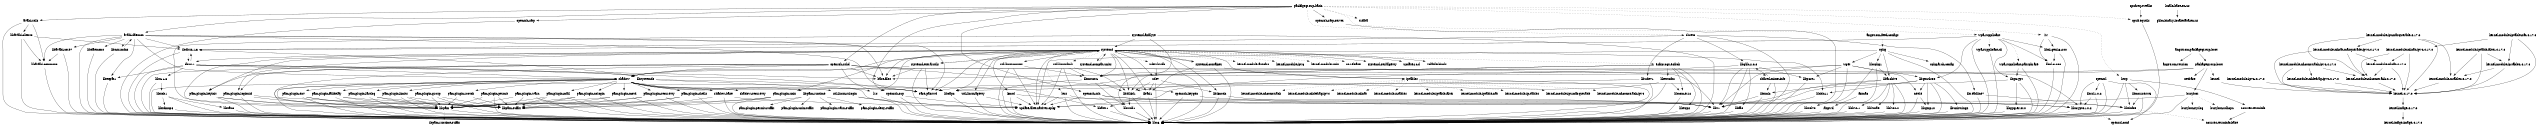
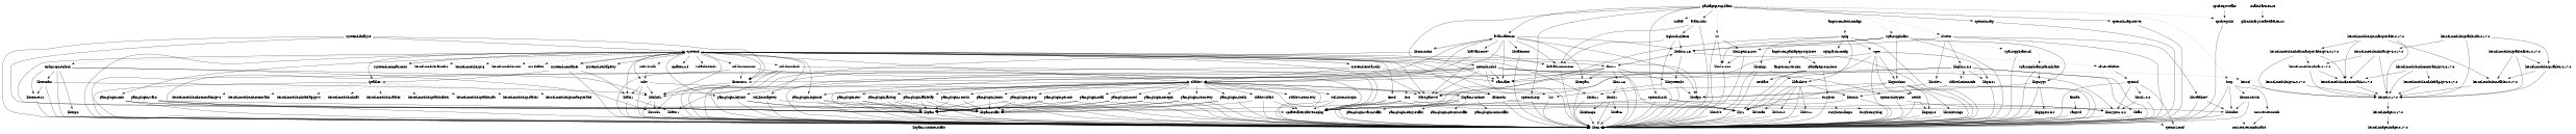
  digraph {
    node [shape=plaintext]
    "angstrom-feed-configs"
    opkg
    libc6
    "update-alternatives-opkg"
    libarchive
    libopkg1
    "opkg-arch-config"
    wget
    libz1
    "libbz2-1"
    liblzma5
    "liblzo2-2"
    libxml2
    libsolv0
    libpcre1
+   "ca-certificates"
    libgnutls30
    nettle
    "angstrom-packagegroup-boot"
    "angstrom-version"
    "packagegroup-boot"
    "base-files"
    "base-passwd"
    busybox
    kernel
    netbase
    "busybox-syslog"
    "busybox-udhcpc"
    "kernel-4.17.0"
    "avahi-daemon"
    "libavahi-common3"
    "libavahi-core7"
    libcap2
    libdaemon0
    "libdbus-1-3"
    libexpat1
    "libnss-mdns"
    shadow
    "dbus-1"
    libsystemd0
    libattr1
    libpam
    "libpam-runtime"
    "pam-plugin-env"
    "pam-plugin-faildelay"
    "pam-plugin-group"
    "pam-plugin-lastlog"
    "pam-plugin-limits"
    "pam-plugin-mail"
    "pam-plugin-motd"
    "pam-plugin-nologin"
    "pam-plugin-rootok"
    "pam-plugin-securetty"
    "pam-plugin-shells"
    "shadow-base"
    "shadow-securetty"
    "util-linux-sulogin"
    "libx11-6"
    lz4
    "libpam-runtime-suffix"
    "libpam-suffix"
    "pam-plugin-deny-suffix"
    "pam-plugin-permit-suffix"
    "pam-plugin-unix-suffix"
    "pam-plugin-warn-suffix"
    "avahi-utils"
-   "libavahi-client3"
+   "libavahi-client3" [label="loginuid-client3"]
    bluez5
    "libglib-2.0-0"
    libreadline7
    libudev1
    libffi6
    libmount1
    "shared-mime-info"
    libtinfo5
    libblkid1
    libuuid1
    "ncurses-terminfo-base"
    openssl
    "libcrypto1.0.2"
    "openssl-conf"
    "libssl1.0.2"
    "cpufreq-tweaks"
    cpufrequtils
    libxcb1
    libxau6
    libxdmcp6
    "e2fsprogs-e2fsck"
    "libcom-err2"
    libe2p2
    libext2fs2
    fixmac
    ranpwd
    htop
    libncursesw5
    "ncurses-terminfo"
    iptables
    "kernel-module-iptable-filter"
    "kernel-module-iptable-nat"
    "kernel-module-ip-tables"
    "kernel-module-ipt-masquerade"
    "kernel-module-nf-conntrack-ipv4"
    "kernel-module-nf-conntrack"
    "kernel-module-nf-defrag-ipv4"
    "kernel-module-nf-nat"
    "kernel-module-x-tables"
    iw
    "libnl-3-200"
    "libnl-genl-3-200"
    "kernel-image-4.17.0"
    "kernel-image-image-4.17.0"
    "kernel-module-iptable-filter-4.17.0"
    "kernel-module-ip-tables-4.17.0"
    "kernel-module-x-tables-4.17.0"
    "kernel-module-iptable-nat-4.17.0"
    "kernel-module-nf-nat-ipv4-4.17.0"
    "kernel-module-nf-conntrack-4.17.0"
    "kernel-module-nf-nat-4.17.0"
    "kernel-module-ipt-masquerade-4.17.0"
    "kernel-module-nf-nat-masquerade-ipv4-4.17.0"
    "kernel-module-ipv6-4.17.0"
    "kernel-module-nf-conntrack-ipv4-4.17.0"
    "kernel-module-nf-defrag-ipv4-4.17.0"
    kmod
    less
    libacl1
    libgcrypt
    "libgpg-error0"
    libgmp10
    libidn11
    libunistring2
    libkmod2
    "locale-base-en-us"
    "glibc-binary-localedata-en-us"
    "openssh-keygen"
    "openssh-scp"
    "openssh-sftp"
    "openssh-sftp-server"
    "openssh-sshd"
    "pam-plugin-keyinit"
    "pam-plugin-loginuid"
    "openssh-ssh"
    "packagegroup-basic"
    tzdata
    "wpa-supplicant"
    "wpa-supplicant-cli"
    "wpa-supplicant-passphrase"
    "pam-plugin-permit"
    "pam-plugin-unix"
    "pam-plugin-warn"
    "systemd-analyze"
    systemd
    "systemd-compat-units"
    "systemd-container"
    "systemd-extra-utils"
    "kernel-module-autofs4"
    "kernel-module-ipv6"
    "kernel-module-unix"
    "os-release"
    "systemd-serialgetty"
    udev
    "udev-hwdb"
    "update-rc.d"
    "util-linux-agetty"
    "util-linux-fsck"
    "util-linux-mount"
    "volatile-binds"
    "angstrom-feed-configs" -> opkg [style=dotted]
    opkg -> libc6
    opkg -> "update-alternatives-opkg"
    opkg -> libarchive
    opkg -> libopkg1
    opkg -> "opkg-arch-config"
    opkg -> wget
    libarchive -> libc6
    libarchive -> libz1
    libarchive -> "libbz2-1"
    libarchive -> liblzma5
    libarchive -> "liblzo2-2"
    libarchive -> libxml2
    libopkg1 -> libc6
    libopkg1 -> libarchive
    libopkg1 -> libsolv0
    wget -> libc6
    wget -> "update-alternatives-opkg"
    wget -> libz1
    wget -> libpcre1
+   wget -> "ca-certificates" [style=dotted]
    wget -> libgnutls30
    wget -> nettle
    libz1 -> libc6
    "libbz2-1" -> libc6
    liblzma5 -> libc6
    "liblzo2-2" -> libc6
    libxml2 -> libc6
    libxml2 -> libz1
    libsolv0 -> libc6
    libpcre1 -> libc6
+   "ca-certificates" -> openssl
    libgnutls30 -> libc6
    libgnutls30 -> libz1
    libgnutls30 -> nettle
    libgnutls30 -> libgmp10
    libgnutls30 -> libidn11
    libgnutls30 -> libunistring2
    nettle -> libc6
    nettle -> libgmp10
    "angstrom-packagegroup-boot" -> "angstrom-version"
    "angstrom-packagegroup-boot" -> "packagegroup-boot"
    "packagegroup-boot" -> "base-files"
    "packagegroup-boot" -> "base-passwd"
    "packagegroup-boot" -> busybox
    "packagegroup-boot" -> kernel [style=dotted]
    "packagegroup-boot" -> netbase
    busybox -> libc6
    busybox -> "update-alternatives-opkg"
    busybox -> "busybox-syslog" [style=dotted]
    busybox -> "busybox-udhcpc" [style=dotted]
    kernel -> "kernel-4.17.0"
    "kernel-4.17.0" -> "kernel-image-4.17.0"
    "avahi-daemon" -> libc6
    "avahi-daemon" -> "base-files"
    "avahi-daemon" -> "base-passwd"
    "avahi-daemon" -> "libavahi-common3"
    "avahi-daemon" -> "libavahi-core7"
    "avahi-daemon" -> libcap2
    "avahi-daemon" -> libdaemon0
    "avahi-daemon" -> "libdbus-1-3"
    "avahi-daemon" -> libexpat1
    "avahi-daemon" -> "libnss-mdns" [style=dotted]
    "avahi-daemon" -> shadow
    "libavahi-common3" -> libc6
    "libavahi-core7" -> libc6
    "libavahi-core7" -> "libavahi-common3"
    libcap2 -> libc6
    libdaemon0 -> libc6
    "libdbus-1-3" -> libc6
    "libdbus-1-3" -> "dbus-1" [style=dotted]
    "libdbus-1-3" -> libsystemd0
    libexpat1 -> libc6
    "libnss-mdns" -> libc6
    "libnss-mdns" -> "avahi-daemon"
    shadow -> libc6
    shadow -> "update-alternatives-opkg"
    shadow -> "base-passwd"
    shadow -> libattr1
    shadow -> libpam
    shadow -> "libpam-runtime"
    shadow -> "pam-plugin-env"
    shadow -> "pam-plugin-faildelay"
+   shadow -> "pam-plugin-group"
    shadow -> "pam-plugin-lastlog"
    shadow -> "pam-plugin-limits"
    shadow -> "pam-plugin-mail"
    shadow -> "pam-plugin-motd"
    shadow -> "pam-plugin-nologin"
    shadow -> "pam-plugin-rootok"
    shadow -> "pam-plugin-securetty"
    shadow -> "pam-plugin-shells"
    shadow -> "shadow-base"
    shadow -> "shadow-securetty"
    shadow -> "util-linux-sulogin"
    "dbus-1" -> libc6
    "dbus-1" -> "base-files"
    "dbus-1" -> "base-passwd"
    "dbus-1" -> "libdbus-1-3"
    "dbus-1" -> libexpat1
    "dbus-1" -> shadow
    "dbus-1" -> libsystemd0
    "dbus-1" -> "libx11-6"
    libsystemd0 -> libc6
    libsystemd0 -> libcap2
    libsystemd0 -> lz4
    libattr1 -> libc6
    libpam -> libc6
    libpam -> "libpam-runtime-suffix" [style=dotted]
    "libpam-runtime" -> "libpam-suffix"
    "libpam-runtime" -> "pam-plugin-deny-suffix"
    "libpam-runtime" -> "pam-plugin-permit-suffix"
    "libpam-runtime" -> "pam-plugin-unix-suffix"
    "libpam-runtime" -> "pam-plugin-warn-suffix"
    "pam-plugin-env" -> libc6
    "pam-plugin-env" -> libpam
    "pam-plugin-env" -> "libpam-suffix"
    "pam-plugin-faildelay" -> libc6
    "pam-plugin-faildelay" -> libpam
    "pam-plugin-faildelay" -> "libpam-suffix"
    "pam-plugin-group" -> libc6
    "pam-plugin-group" -> libpam
    "pam-plugin-group" -> "libpam-suffix"
    "pam-plugin-lastlog" -> libc6
    "pam-plugin-lastlog" -> libpam
    "pam-plugin-lastlog" -> "libpam-suffix"
    "pam-plugin-limits" -> libc6
    "pam-plugin-limits" -> libpam
    "pam-plugin-limits" -> "libpam-suffix"
    "pam-plugin-mail" -> libc6
    "pam-plugin-mail" -> libpam
    "pam-plugin-mail" -> "libpam-suffix"
    "pam-plugin-motd" -> libc6
    "pam-plugin-motd" -> libpam
    "pam-plugin-motd" -> "libpam-suffix"
    "pam-plugin-nologin" -> libc6
    "pam-plugin-nologin" -> libpam
    "pam-plugin-nologin" -> "libpam-suffix"
    "pam-plugin-rootok" -> libpam
    "pam-plugin-rootok" -> "libpam-suffix"
    "pam-plugin-securetty" -> libc6
    "pam-plugin-securetty" -> libpam
    "pam-plugin-securetty" -> "libpam-suffix"
    "pam-plugin-shells" -> libc6
    "pam-plugin-shells" -> libpam
    "pam-plugin-shells" -> "libpam-suffix"
    "shadow-base" -> libc6
    "shadow-base" -> "update-alternatives-opkg"
    "shadow-base" -> libpam
    "util-linux-sulogin" -> libc6
    "util-linux-sulogin" -> "update-alternatives-opkg"
    "libx11-6" -> libc6
    "libx11-6" -> libxcb1
    lz4 -> libc6
    "avahi-utils" -> libc6
    "avahi-utils" -> "libavahi-common3"
    "avahi-utils" -> "libavahi-client3"
    "libavahi-client3" -> libc6
    "libavahi-client3" -> "libavahi-common3"
    "libavahi-client3" -> "libdbus-1-3"
    bluez5 -> libc6
    bluez5 -> "libdbus-1-3"
    bluez5 -> "libglib-2.0-0"
    bluez5 -> libreadline7
    bluez5 -> libudev1
    "libglib-2.0-0" -> libc6
    "libglib-2.0-0" -> libz1
    "libglib-2.0-0" -> libpcre1
    "libglib-2.0-0" -> libffi6
    "libglib-2.0-0" -> libmount1
    "libglib-2.0-0" -> "shared-mime-info" [style=dotted]
    libreadline7 -> libc6
    libreadline7 -> libtinfo5
    libudev1 -> libc6
    libudev1 -> libcap2
    libffi6 -> libc6
    libmount1 -> libc6
    libmount1 -> libblkid1
    libmount1 -> libuuid1
    "shared-mime-info" -> libc6
    "shared-mime-info" -> libxml2
    "shared-mime-info" -> "libglib-2.0-0"
    libtinfo5 -> libc6
    libtinfo5 -> "ncurses-terminfo-base" [style=dotted]
    libblkid1 -> libc6
    libblkid1 -> libuuid1
    libuuid1 -> libc6
    openssl -> libc6
    openssl -> "libcrypto1.0.2"
    openssl -> "openssl-conf"
    openssl -> "libssl1.0.2"
    "libcrypto1.0.2" -> libc6
    "libcrypto1.0.2" -> "openssl-conf" [style=dotted]
    "libssl1.0.2" -> libc6
    "libssl1.0.2" -> "libcrypto1.0.2"
    "cpufreq-tweaks" -> cpufrequtils
    cpufrequtils -> libc6
    libxcb1 -> libc6
    libxcb1 -> libxau6
    libxcb1 -> libxdmcp6
    libxau6 -> libc6
    libxdmcp6 -> libc6
    "e2fsprogs-e2fsck" -> libc6
    "e2fsprogs-e2fsck" -> libblkid1
    "e2fsprogs-e2fsck" -> libuuid1
    "e2fsprogs-e2fsck" -> "libcom-err2"
    "e2fsprogs-e2fsck" -> libe2p2
    "e2fsprogs-e2fsck" -> libext2fs2
    "libcom-err2" -> libc6
    libe2p2 -> libc6
    libext2fs2 -> libc6
    libext2fs2 -> libblkid1
    libext2fs2 -> "libcom-err2"
    fixmac -> ranpwd
    ranpwd -> libc6
    htop -> libc6
    htop -> libtinfo5
    htop -> libncursesw5
    htop -> "ncurses-terminfo"
    libncursesw5 -> libc6
    libncursesw5 -> libtinfo5
    "ncurses-terminfo" -> "ncurses-terminfo-base"
    iptables -> libc6
    iptables -> "kernel-module-iptable-filter" [style=dotted]
    iptables -> "kernel-module-iptable-nat" [style=dotted]
    iptables -> "kernel-module-ip-tables" [style=dotted]
    iptables -> "kernel-module-ipt-masquerade" [style=dotted]
    iptables -> "kernel-module-nf-conntrack-ipv4" [style=dotted]
    iptables -> "kernel-module-nf-conntrack" [style=dotted]
    iptables -> "kernel-module-nf-defrag-ipv4" [style=dotted]
    iptables -> "kernel-module-nf-nat" [style=dotted]
    iptables -> "kernel-module-x-tables" [style=dotted]
    iw -> libc6
    iw -> "libnl-3-200"
    iw -> "libnl-genl-3-200"
    "libnl-3-200" -> libc6
    "libnl-genl-3-200" -> libc6
    "libnl-genl-3-200" -> "libnl-3-200"
    "kernel-image-4.17.0" -> "kernel-image-image-4.17.0"
    "kernel-module-iptable-filter-4.17.0" -> "kernel-4.17.0"
    "kernel-module-iptable-filter-4.17.0" -> "kernel-module-ip-tables-4.17.0"
    "kernel-module-iptable-filter-4.17.0" -> "kernel-module-x-tables-4.17.0"
    "kernel-module-ip-tables-4.17.0" -> "kernel-4.17.0"
    "kernel-module-ip-tables-4.17.0" -> "kernel-module-x-tables-4.17.0"
    "kernel-module-x-tables-4.17.0" -> "kernel-4.17.0"
    "kernel-module-iptable-nat-4.17.0" -> "kernel-4.17.0"
    "kernel-module-iptable-nat-4.17.0" -> "kernel-module-ip-tables-4.17.0"
    "kernel-module-iptable-nat-4.17.0" -> "kernel-module-nf-nat-ipv4-4.17.0"
    "kernel-module-nf-nat-ipv4-4.17.0" -> "kernel-4.17.0"
    "kernel-module-nf-nat-ipv4-4.17.0" -> "kernel-module-nf-conntrack-4.17.0"
    "kernel-module-nf-nat-ipv4-4.17.0" -> "kernel-module-nf-nat-4.17.0"
    "kernel-module-nf-conntrack-4.17.0" -> "kernel-4.17.0"
    "kernel-module-nf-nat-4.17.0" -> "kernel-4.17.0"
    "kernel-module-nf-nat-4.17.0" -> "kernel-module-nf-conntrack-4.17.0"
    "kernel-module-ipt-masquerade-4.17.0" -> "kernel-4.17.0"
    "kernel-module-ipt-masquerade-4.17.0" -> "kernel-module-x-tables-4.17.0"
    "kernel-module-ipt-masquerade-4.17.0" -> "kernel-module-nf-conntrack-4.17.0"
    "kernel-module-ipt-masquerade-4.17.0" -> "kernel-module-nf-nat-masquerade-ipv4-4.17.0"
    "kernel-module-nf-nat-masquerade-ipv4-4.17.0" -> "kernel-4.17.0"
    "kernel-module-nf-nat-masquerade-ipv4-4.17.0" -> "kernel-module-nf-conntrack-4.17.0"
    "kernel-module-nf-nat-masquerade-ipv4-4.17.0" -> "kernel-module-nf-nat-4.17.0"
    "kernel-module-ipv6-4.17.0" -> "kernel-4.17.0"
    "kernel-module-nf-conntrack-ipv4-4.17.0" -> "kernel-4.17.0"
    "kernel-module-nf-conntrack-ipv4-4.17.0" -> "kernel-module-nf-conntrack-4.17.0"
    "kernel-module-nf-conntrack-ipv4-4.17.0" -> "kernel-module-nf-defrag-ipv4-4.17.0"
    "kernel-module-nf-defrag-ipv4-4.17.0" -> "kernel-4.17.0"
    kmod -> libc6
    kmod -> "update-alternatives-opkg"
    kmod -> libz1
    less -> libc6
    less -> "update-alternatives-opkg"
    less -> libtinfo5
    libacl1 -> libc6
    libacl1 -> libattr1
    libgcrypt -> libc6
    libgcrypt -> libcap2
    libgcrypt -> "libgpg-error0"
    "libgpg-error0" -> libc6
    libgmp10 -> libc6
    libidn11 -> libc6
    libunistring2 -> libc6
    libkmod2 -> libc6
    libkmod2 -> libz1
    "locale-base-en-us" -> "glibc-binary-localedata-en-us"
    "openssh-keygen" -> libc6
    "openssh-keygen" -> "libcrypto1.0.2"
    "openssh-scp" -> libc6
    "openssh-scp" -> "update-alternatives-opkg"
    "openssh-sftp" -> libc6
    "openssh-sftp-server" -> libc6
    "openssh-sshd" -> libc6
    "openssh-sshd" -> libz1
    "openssh-sshd" -> "base-files"
    "openssh-sshd" -> "base-passwd"
    "openssh-sshd" -> shadow
    "openssh-sshd" -> libpam
    "openssh-sshd" -> "libcrypto1.0.2"
    "openssh-sshd" -> "openssh-keygen"
    "openssh-sshd" -> "pam-plugin-keyinit"
    "openssh-sshd" -> "pam-plugin-loginuid"
    "pam-plugin-keyinit" -> libc6
    "pam-plugin-keyinit" -> libpam
    "pam-plugin-keyinit" -> "libpam-suffix"
    "pam-plugin-loginuid" -> libc6
    "pam-plugin-loginuid" -> libpam
    "pam-plugin-loginuid" -> "libpam-suffix"
    "openssh-ssh" -> libc6
    "openssh-ssh" -> "update-alternatives-opkg"
    "openssh-ssh" -> libz1
    "openssh-ssh" -> "libcrypto1.0.2"
    "packagegroup-basic" -> "avahi-daemon"
    "packagegroup-basic" -> "avahi-utils"
    "packagegroup-basic" -> bluez5 [style=dotted]
    "packagegroup-basic" -> cpufrequtils [style=dotted]
    "packagegroup-basic" -> htop [style=dotted]
    "packagegroup-basic" -> iw [style=dotted]
    "packagegroup-basic" -> "openssh-scp"
    "packagegroup-basic" -> "openssh-sftp"
    "packagegroup-basic" -> "openssh-sftp-server"
    "packagegroup-basic" -> "openssh-sshd"
    "packagegroup-basic" -> "openssh-ssh"
    "packagegroup-basic" -> tzdata [style=dotted]
    "packagegroup-basic" -> "wpa-supplicant" [style=dotted]
    "wpa-supplicant" -> libc6
    "wpa-supplicant" -> libgnutls30
    "wpa-supplicant" -> "libdbus-1-3"
    "wpa-supplicant" -> "libnl-3-200"
    "wpa-supplicant" -> "libnl-genl-3-200"
    "wpa-supplicant" -> libgcrypt
    "wpa-supplicant" -> "wpa-supplicant-cli" [style=dotted]
    "wpa-supplicant" -> "wpa-supplicant-passphrase" [style=dotted]
    "wpa-supplicant-cli" -> libc6
    "wpa-supplicant-passphrase" -> libc6
    "wpa-supplicant-passphrase" -> libgcrypt
    "pam-plugin-permit" -> libc6
    "pam-plugin-permit" -> libpam
    "pam-plugin-permit" -> "libpam-suffix"
    "pam-plugin-unix" -> libc6
    "pam-plugin-unix" -> libpam
    "pam-plugin-unix" -> "libpam-suffix"
    "pam-plugin-warn" -> libc6
    "pam-plugin-warn" -> libpam
    "pam-plugin-warn" -> "libpam-suffix"
    "systemd-analyze" -> libc6
    "systemd-analyze" -> libpam
    "systemd-analyze" -> libmount1
    "systemd-analyze" -> systemd
    systemd -> libc6
    systemd -> "update-alternatives-opkg"
    systemd -> "base-files"
    systemd -> "base-passwd"
    systemd -> libcap2
    systemd -> shadow
    systemd -> "dbus-1"
    systemd -> libpam
    systemd -> lz4
    systemd -> libmount1
    systemd -> libblkid1
    systemd -> "e2fsprogs-e2fsck" [style=dotted]
    systemd -> iptables
    systemd -> kmod
    systemd -> less [style=dotted]
    systemd -> libacl1
    systemd -> libidn11
    systemd -> libkmod2
    systemd -> "pam-plugin-keyinit"
    systemd -> "pam-plugin-loginuid"
    systemd -> "pam-plugin-unix"
    systemd -> "systemd-compat-units" [style=dotted]
    systemd -> "systemd-container"
    systemd -> "systemd-extra-utils" [style=dotted]
    systemd -> "kernel-module-autofs4" [style=dotted]
    systemd -> "kernel-module-ipv6" [style=dotted]
    systemd -> "kernel-module-unix" [style=dotted]
    systemd -> "os-release" [style=dotted]
    systemd -> "systemd-serialgetty"
    systemd -> udev
    systemd -> "udev-hwdb" [style=dotted]
    systemd -> "update-rc.d"
    systemd -> "util-linux-agetty"
    systemd -> "util-linux-fsck" [style=dotted]
    systemd -> "util-linux-mount"
    systemd -> "volatile-binds"
    "systemd-compat-units" -> systemd
    "systemd-container" -> libc6
    "systemd-container" -> iptables
    "systemd-container" -> libacl1
    "systemd-container" -> systemd
    "systemd-extra-utils" -> libc6
    "systemd-extra-utils" -> "base-files"
    "systemd-extra-utils" -> "base-passwd"
    "systemd-extra-utils" -> shadow
    "systemd-extra-utils" -> systemd
    udev -> libc6
    udev -> libblkid1
    udev -> libacl1
    udev -> libkmod2
    "udev-hwdb" -> udev
    "util-linux-agetty" -> libc6
    "util-linux-agetty" -> "update-alternatives-opkg"
    "util-linux-fsck" -> libc6
    "util-linux-fsck" -> "update-alternatives-opkg"
    "util-linux-fsck" -> libmount1
    "util-linux-fsck" -> libblkid1
    "util-linux-mount" -> libc6
    "util-linux-mount" -> "update-alternatives-opkg"
    "util-linux-mount" -> libmount1
  }
